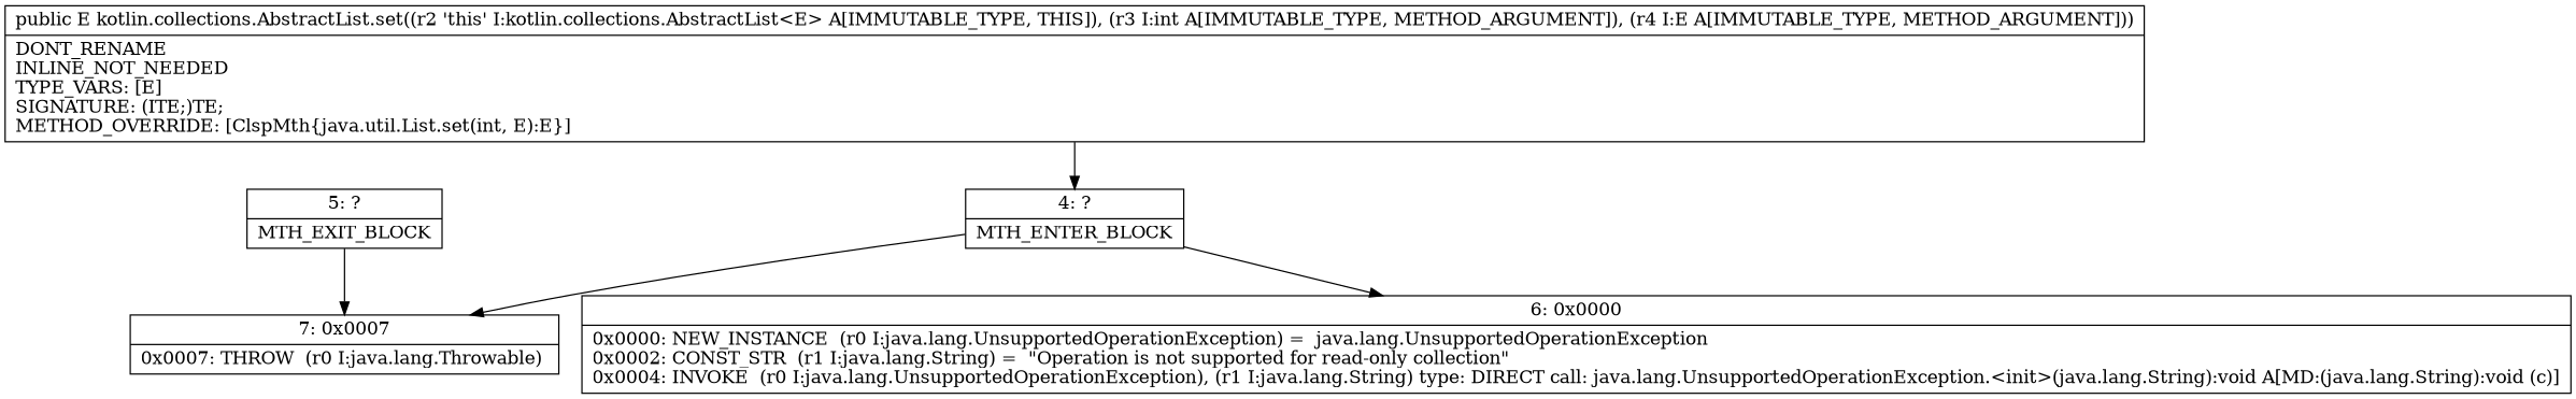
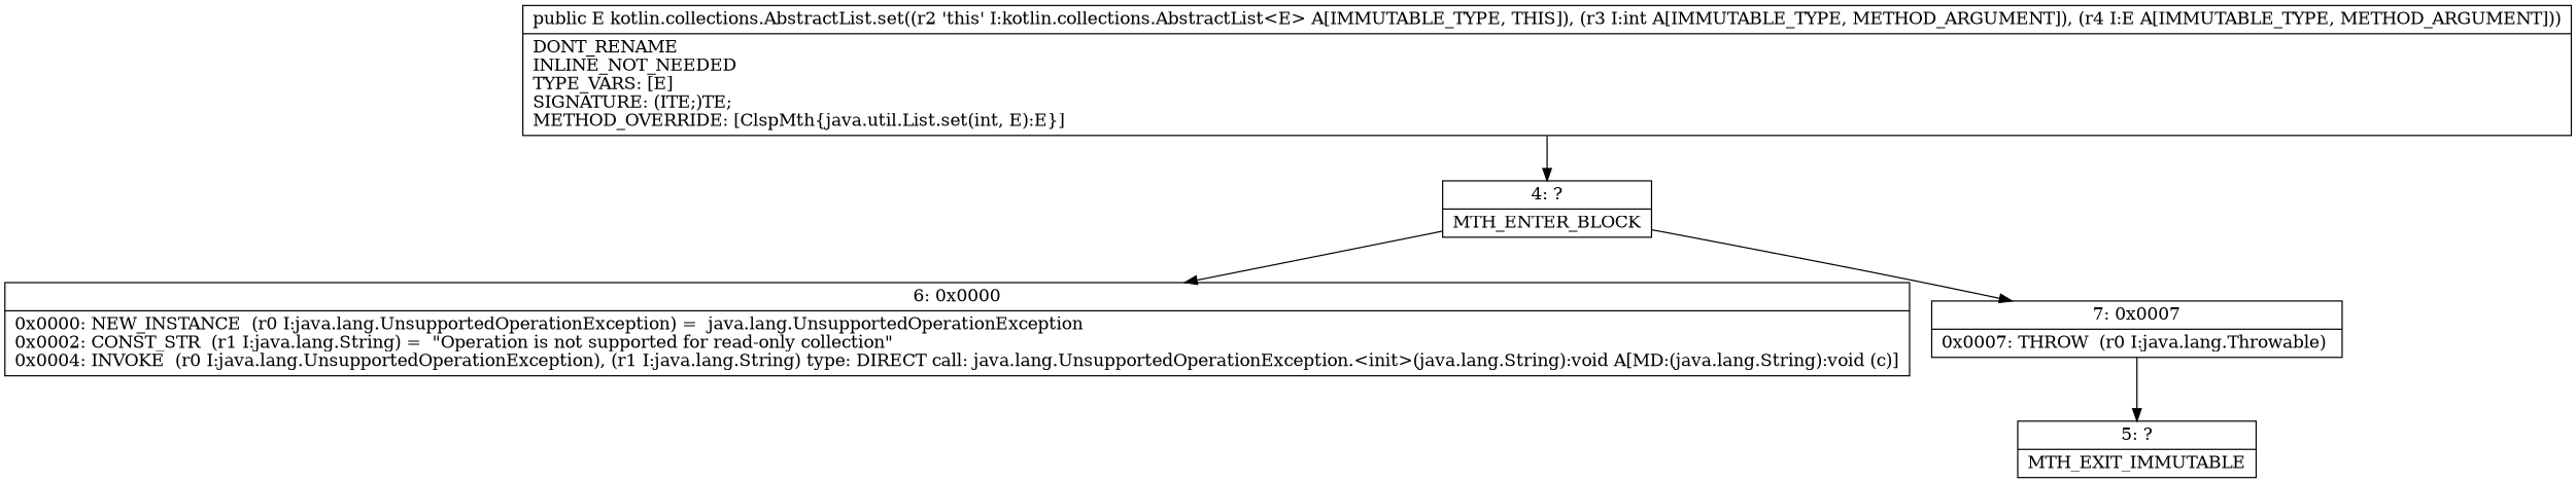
  digraph {
    node [shape=record]
    n1 [label="{4\:\ ?|MTH_ENTER_BLOCK\l}"]
    n2 [label="{6\:\ 0x0000|0x0000: NEW_INSTANCE  (r0 I:java.lang.UnsupportedOperationException) =  java.lang.UnsupportedOperationException \l0x0002: CONST_STR  (r1 I:java.lang.String) =  \"Operation is not supported for read\-only collection\" \l0x0004: INVOKE  (r0 I:java.lang.UnsupportedOperationException), (r1 I:java.lang.String) type: DIRECT call: java.lang.UnsupportedOperationException.\<init\>(java.lang.String):void A[MD:(java.lang.String):void (c)]\l}"]
    n3 [label="{7\:\ 0x0007|0x0007: THROW  (r0 I:java.lang.Throwable) \l}"]
-   n4 [label="{5\:\ ?|MTH_EXIT_BLOCK\l}"]
+   n4 [label="{5\:\ ?|MTH_EXIT_IMMUTABLE\l}"]
    n5 [label="{public E kotlin.collections.AbstractList.set((r2 'this' I:kotlin.collections.AbstractList\<E\> A[IMMUTABLE_TYPE, THIS]), (r3 I:int A[IMMUTABLE_TYPE, METHOD_ARGUMENT]), (r4 I:E A[IMMUTABLE_TYPE, METHOD_ARGUMENT]))  | DONT_RENAME\lINLINE_NOT_NEEDED\lTYPE_VARS: [E]\lSIGNATURE: (ITE;)TE;\lMETHOD_OVERRIDE: [ClspMth\{java.util.List.set(int, E):E\}]\l}"]
    n1 -> n2
    n1 -> n3
-   n4 -> n3
+   n3 -> n4
    n5 -> n1
  }
